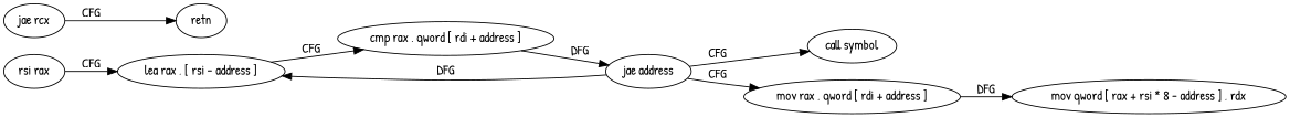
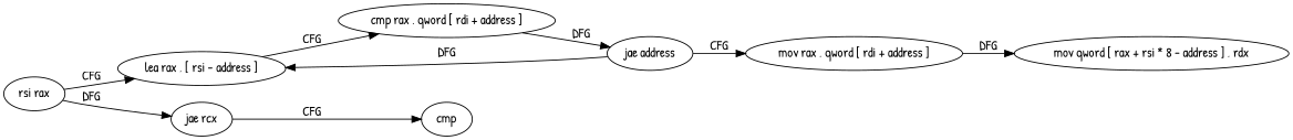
  digraph {
    fontname="Patrick Hand"
    rankdir=LR
    node [fontname="Patrick Hand"]
    edge [fontname="Patrick Hand"]
    n1 [label="rsi rax"]
    n2 [label="lea rax , [ rsi - address ]"]
    n3 [label="jae rcx"]
    n4 [label="cmp rax , qword [ rdi + address ]"]
-   n5 [label=retn]
+   n5 [label=cmp]
    n6 [label="jae address"]
-   n7 [label="call symbol"]
    n8 [label="mov rax , qword [ rdi + address ]"]
    n9 [label="mov qword [ rax + rsi * 8 - address ] , rdx"]
    n1 -> n2 [label=CFG]
+   n1 -> n3 [label=DFG]
    n2 -> n4 [label=CFG]
    n3 -> n5 [label=CFG]
    n4 -> n6 [label=DFG]
    n6 -> n2 [label=DFG]
-   n6 -> n7 [label=CFG]
    n6 -> n8 [label=CFG]
    n8 -> n9 [label=DFG]
  }
